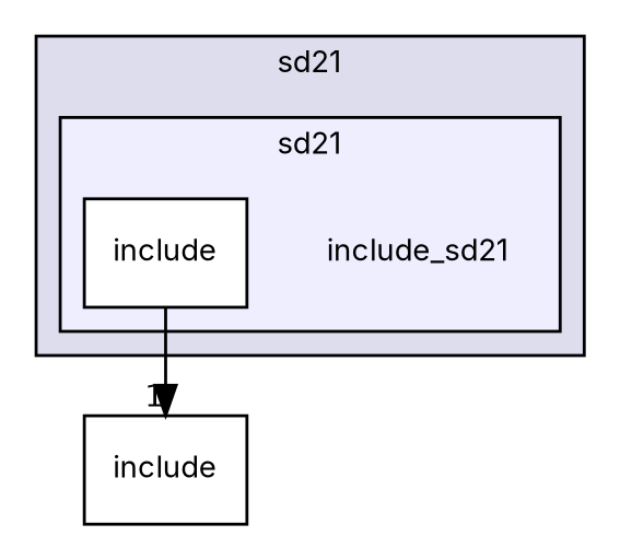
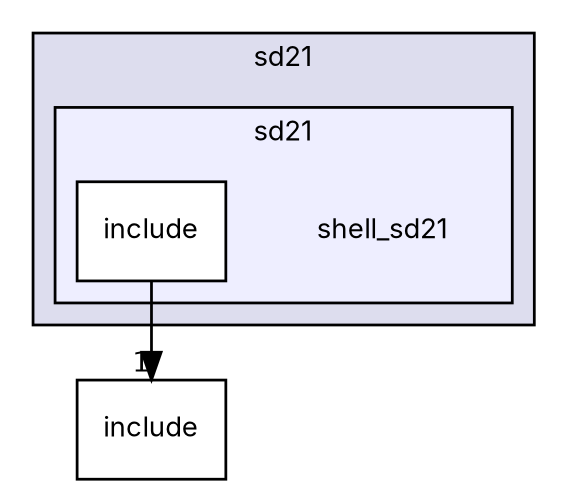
  digraph {
    compound=true
    fontname=Inter
    node [fontname=Inter fontsize=10 shape=box]
-   n1 [label=include_sd21 shape=plaintext]
+   n1 [label=shell_sd21 shape=plaintext]
    n2 [color=black fillcolor=white label=include style=filled]
    n3 [label=include]
    subgraph cluster_1 {
      bgcolor="#ddddee"
      fontsize=10
      label=sd21
      pencolor=black
      subgraph cluster_2 {
        bgcolor="#eeeeff"
        fontsize=10
        pencolor=black
        n1
        n2
      }
    }
    n2 -> n3 [headlabel=1 labeldistance=1.5 labelfontname=Helvetica labelfontsize=10 fontname=Inter]
  }
